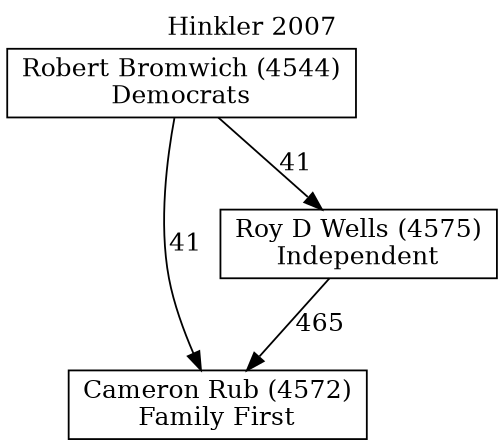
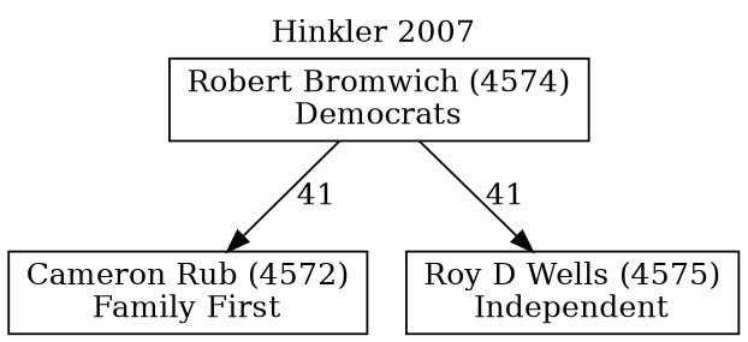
  digraph {
    label="Hinkler 2007"
    labelloc=t
    mclimit=10
    node [shape=box]
    n1 [label="Cameron Rub (4572)\nFamily First"]
    n2 [label="Roy D Wells (4575)\nIndependent"]
-   n3 [label="Robert Bromwich (4544)\nDemocrats"]
-   n2 -> n1 [label=465]
+   n3 [label="Robert Bromwich (4574)\nDemocrats"]
    n3 -> n1 [label=41]
    n3 -> n2 [label=41]
  }
